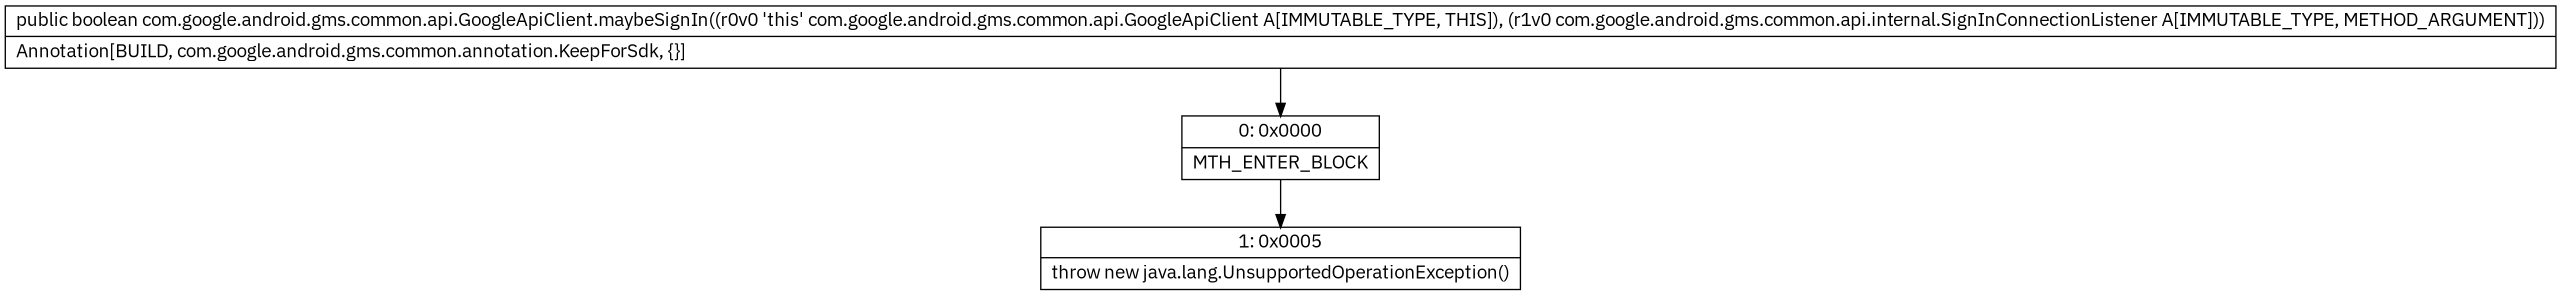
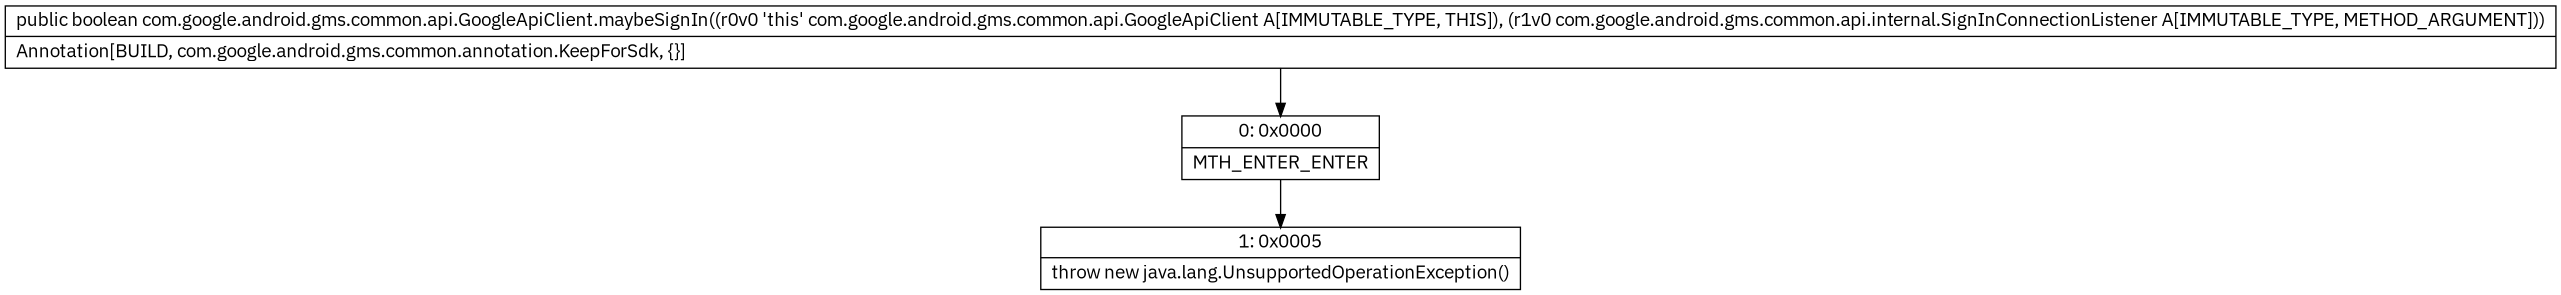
  digraph {
    fontname="IBM Plex Sans"
    node [shape=record fontname="IBM Plex Sans"]
    edge [fontname="IBM Plex Sans"]
-   n1 [label="{0\:\ 0x0000|MTH_ENTER_BLOCK\l}"]
+   n1 [label="{0\:\ 0x0000|MTH_ENTER_ENTER\l}"]
    n2 [label="{1\:\ 0x0005|throw new java.lang.UnsupportedOperationException()\l}"]
    n3 [label="{public boolean com.google.android.gms.common.api.GoogleApiClient.maybeSignIn((r0v0 'this' com.google.android.gms.common.api.GoogleApiClient A[IMMUTABLE_TYPE, THIS]), (r1v0 com.google.android.gms.common.api.internal.SignInConnectionListener A[IMMUTABLE_TYPE, METHOD_ARGUMENT]))  | Annotation[BUILD, com.google.android.gms.common.annotation.KeepForSdk, \{\}]\l}"]
    n1 -> n2
    n3 -> n1
  }
